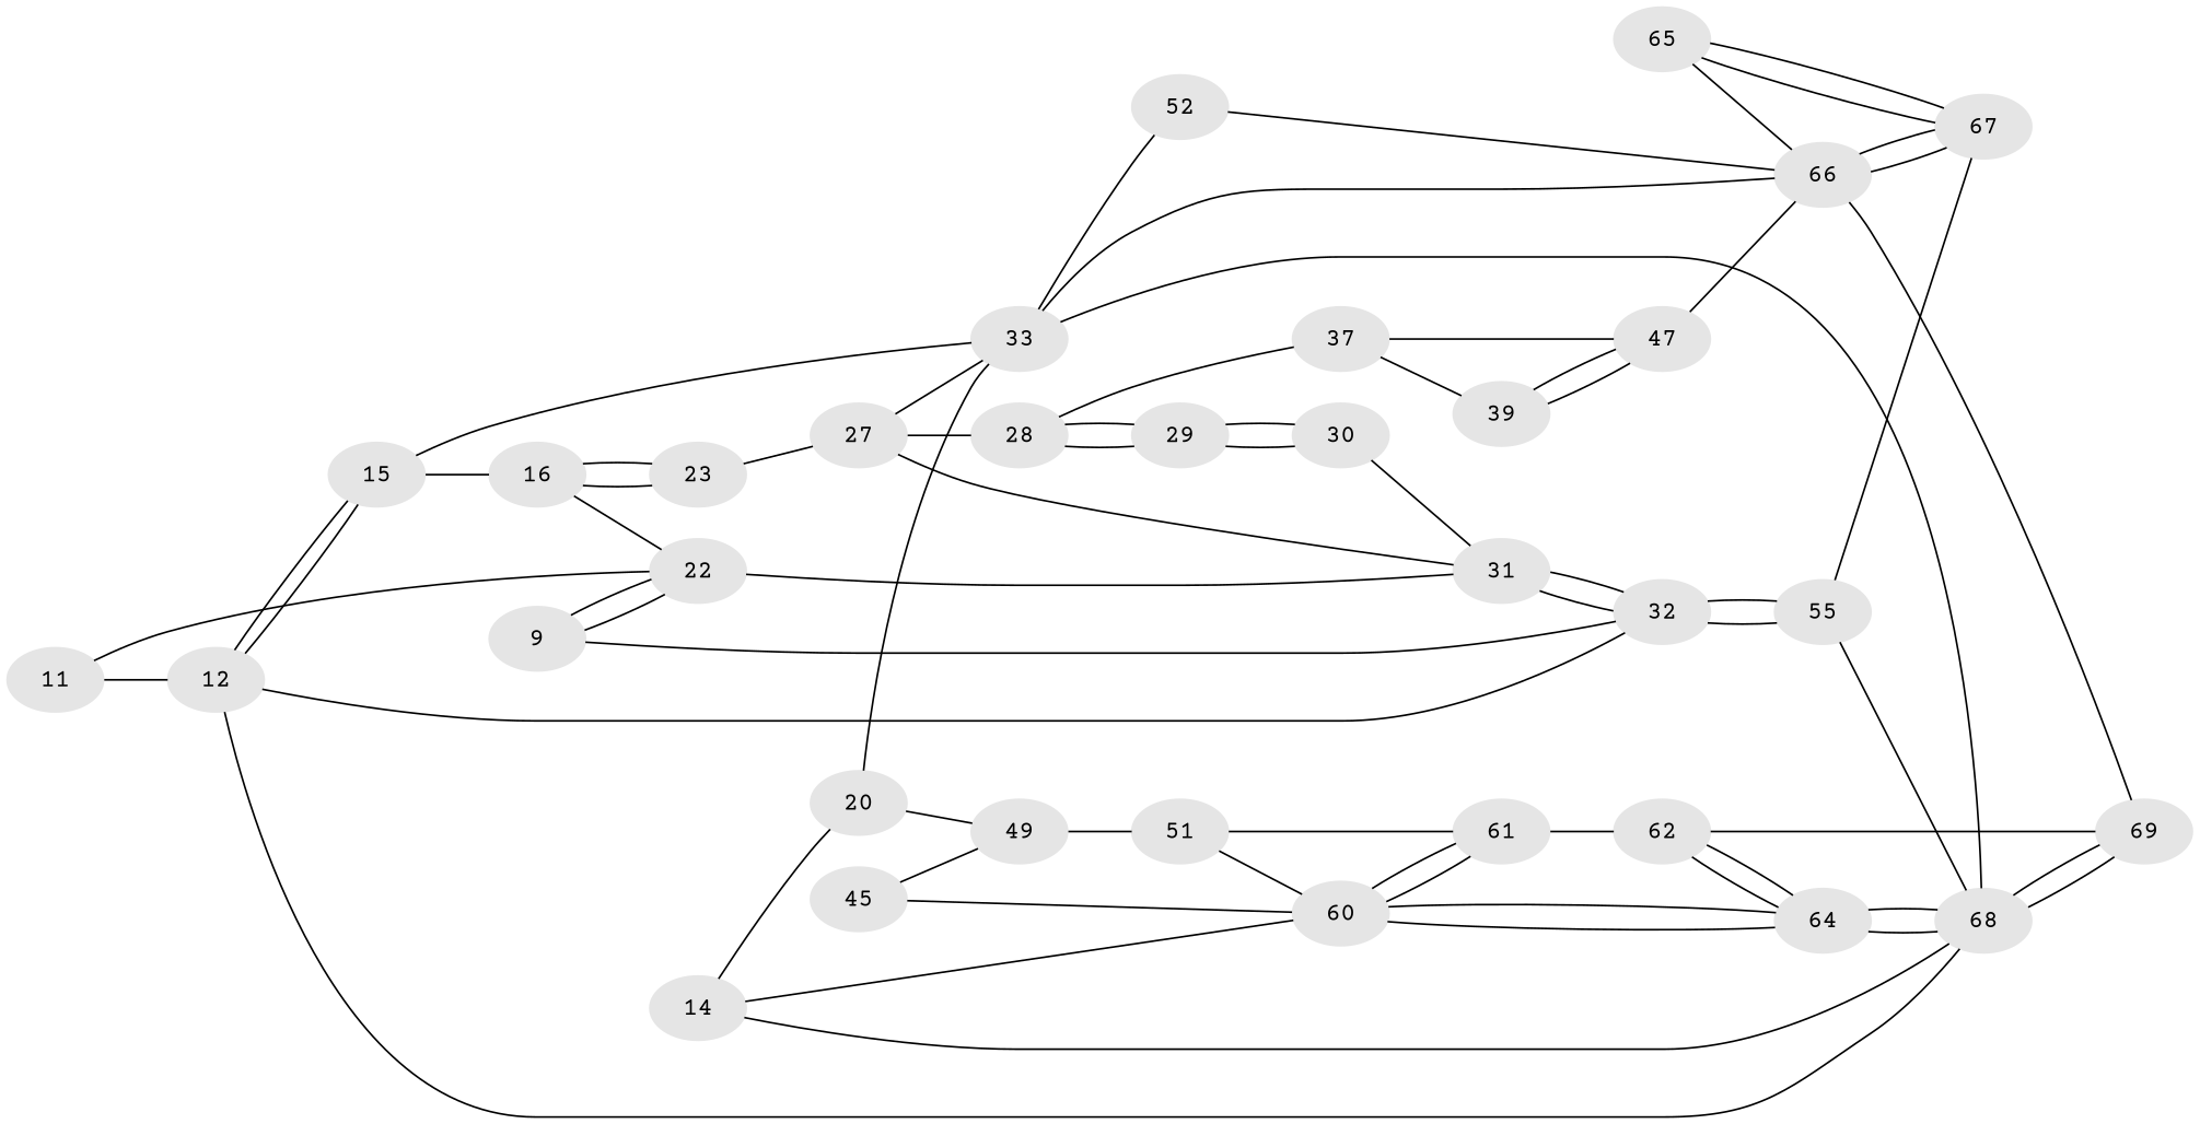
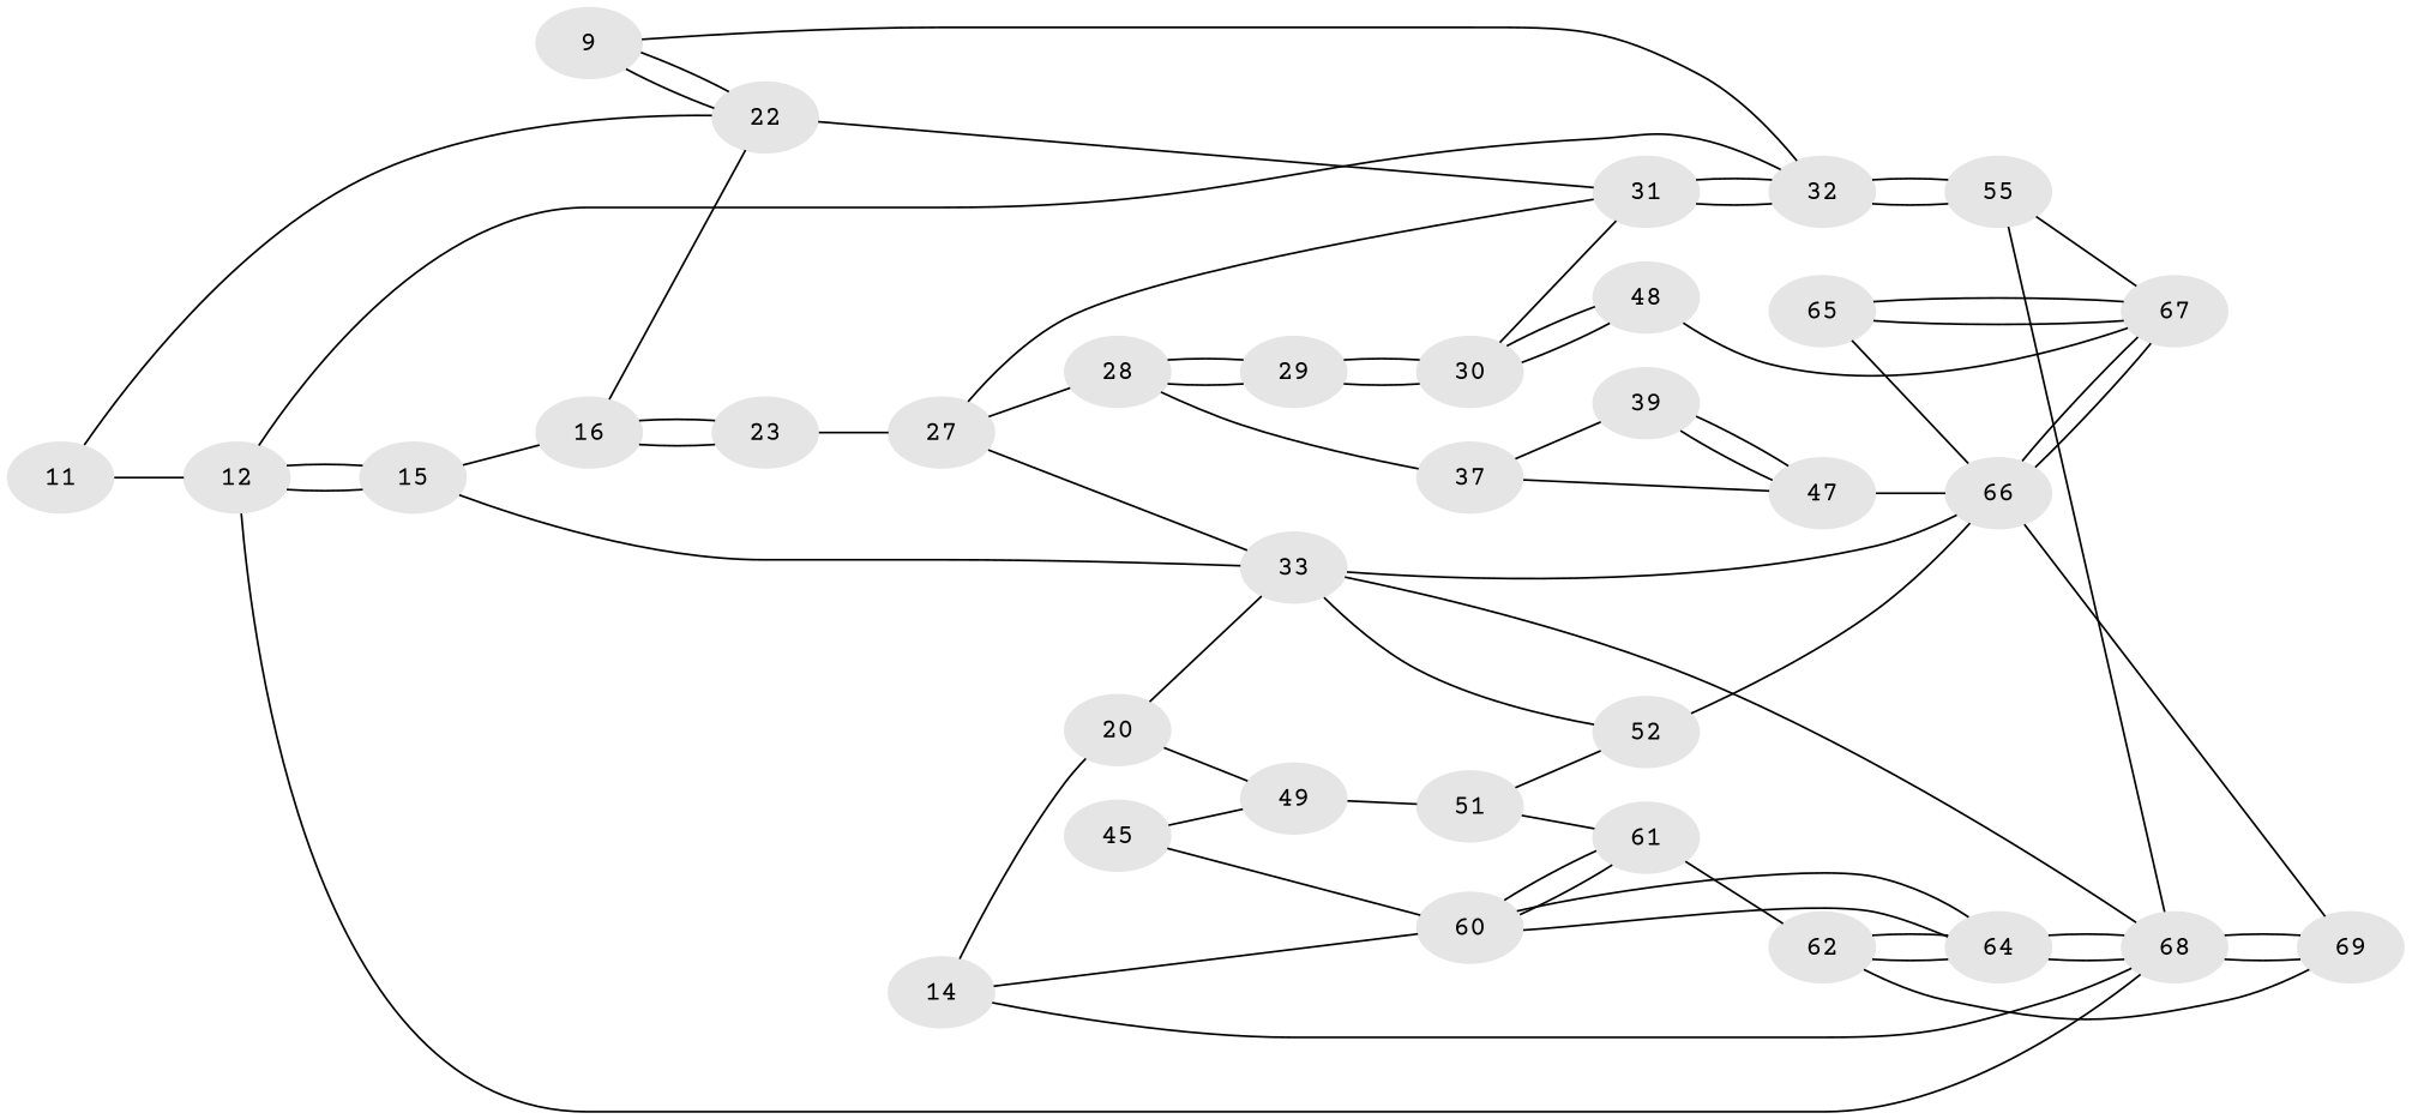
  graph {
    fontname="Courier Prime"
    rankdir=LR
    node [color=gray90 fontname="Courier Prime" style=filled]
    edge [fontname="Courier Prime"]
    22 [super="+17+10"]
    9
    32 [super="+8"]
    31 [super="+24"]
    55
    11
    12 [super="+7"]
    15
    68 [super="+2+5"]
    16
    33 [super="+26+19"]
    69 [super="+63"]
    14 [super="+13"]
    20
    60 [super="+44"]
    49 [super="+41+40"]
    61
    64
    23
    52 [super="+43"]
    66 [super="+58+59+57"]
    27 [super="+25"]
    51 [super="+50+42"]
    28
    29
    37
    30
    39
    47 [super="+46+38"]
+   48
    67 [super="+54+53"]
    45
    62
    65
    22 -- 31
    9 -- 22 [weight=2]
    9 -- 22
    9 -- 32
    32 -- 55 [weight=2]
    32 -- 55
    31 -- 32
    31 -- 32
    55 -- 68
    55 -- 67
    11 -- 22
    11 -- 12 [weight=2]
    12 -- 32
    12 -- 15
    12 -- 15
    12 -- 68 [weight=2]
    15 -- 16
    15 -- 33
    68 -- 69
    68 -- 69
    16 -- 22
    16 -- 23
    16 -- 23
    33 -- 68
    33 -- 52
    33 -- 66
    14 -- 68 [weight=2]
    14 -- 20
    14 -- 60
    20 -- 33
    20 -- 49
    60 -- 61
    60 -- 61
    60 -- 64
    60 -- 64
    49 -- 51 [weight=2]
    61 -- 62
    64 -- 68
    64 -- 68
    23 -- 27
    52 -- 66
    66 -- 69 [weight=2]
    66 -- 67
    66 -- 67
    27 -- 31
    27 -- 33 [weight=2]
    27 -- 28
    51 -- 61
-   51 -- 60 [weight=2]
+   51 -- 52 [weight=2]
    28 -- 29
    28 -- 29
    28 -- 37
    29 -- 30
    29 -- 30
    37 -- 39
    37 -- 47 [weight=2]
    30 -- 31
+   30 -- 48
+   30 -- 48
    39 -- 47 [weight=2]
    39 -- 47
    47 -- 66 [weight=2]
+   48 -- 67
    45 -- 60
    45 -- 49 [weight=2]
    62 -- 69
    62 -- 64
    62 -- 64
    65 -- 66
    65 -- 67 [weight=2]
    65 -- 67
  }
